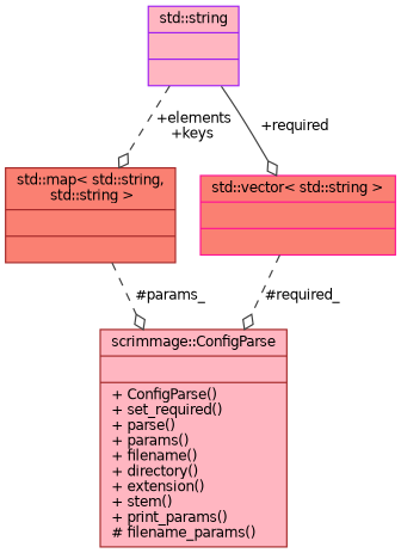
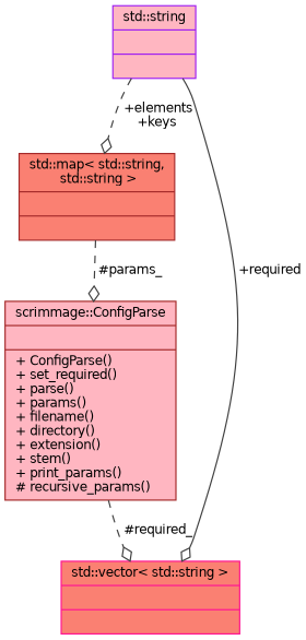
  digraph {
    fontname="DejaVu Sans"
    node [color=brown fillcolor=lightpink fontname="DejaVu Sans" fontsize=10 shape=record style=filled]
    edge [arrowhead=odiamond color=grey25 fontname="DejaVu Sans" fontsize=10 labelfontname=Helvetica labelfontsize=10 style=dashed]
-   n1 [fontcolor=black height=0.2 label="{scrimmage::ConfigParse\n||+ ConfigParse()\l+ set_required()\l+ parse()\l+ params()\l+ filename()\l+ directory()\l+ extension()\l+ stem()\l+ print_params()\l# filename_params()\l}" width=0.4]
+   n1 [fontcolor=black height=0.2 label="{scrimmage::ConfigParse\n||+ ConfigParse()\l+ set_required()\l+ parse()\l+ params()\l+ filename()\l+ directory()\l+ extension()\l+ stem()\l+ print_params()\l# recursive_params()\l}" width=0.4]
    n2 [color=purple height=0.2 label="{std::string\n||}" width=0.4]
    n3 [fillcolor=salmon height=0.2 label="{std::map\< std::string,\l std::string \>\n||}" width=0.4]
    n4 [color=deeppink fillcolor=salmon height=0.2 label="{std::vector\< std::string \>\n||}" width=0.4]
    n2 -> n3 [label=" +elements\n+keys"]
    n2 -> n4 [label=" +required" style=solid]
    n3 -> n1 [label=" #params_"]
-   n4 -> n1 [label=" #required_"]
+   n1 -> n4 [label=" #required_"]
  }
